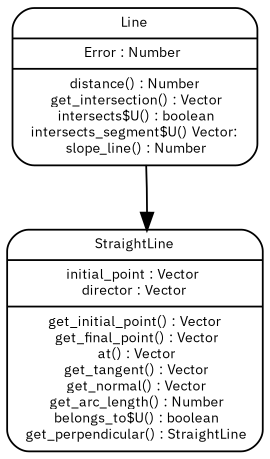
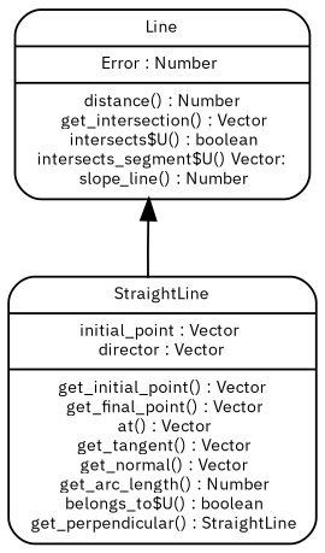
  digraph {
    fontname="IBM Plex Sans"
    fontsize=8
    node [fontname="IBM Plex Sans" fontsize=8 shape=record style=rounded]
    n1 [label="{Line| Error : Number \n                               |                                distance() : Number\n                                 get_intersection() : Vector\n                                 intersects$U() : boolean\n                                 intersects_segment$U() Vector: \n                                 slope_line() : Number\n                         }"]
    n2 [label="{StraightLine| initial_point : Vector \n                                         director : Vector \n                                         |                                        get_initial_point() : Vector\n                                         get_final_point() :  Vector\n                                         at() :  Vector\n                                         get_tangent() : Vector\n                                         get_normal() :  Vector\n                                         get_arc_length() : Number\n                                         belongs_to$U() : boolean\n                                         get_perpendicular() : StraightLine\n                         }"]
-   n2 -> n1 [arrowhead=empty dir=back fontname="IBM Plex Sans" fontsize=8]
+   n1 -> n2 [arrowhead=empty dir=back fontname="IBM Plex Sans" fontsize=8]
  }
